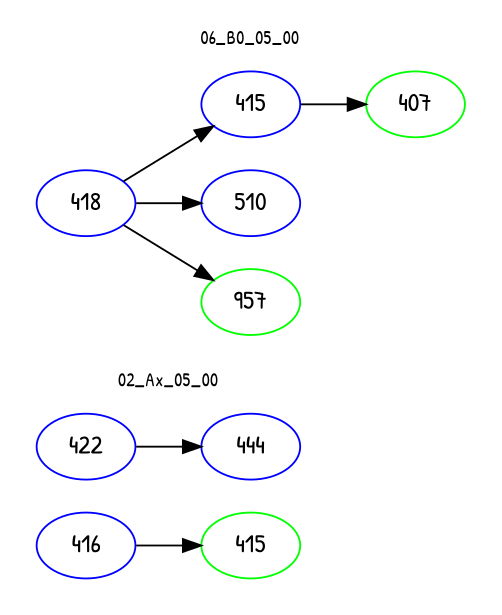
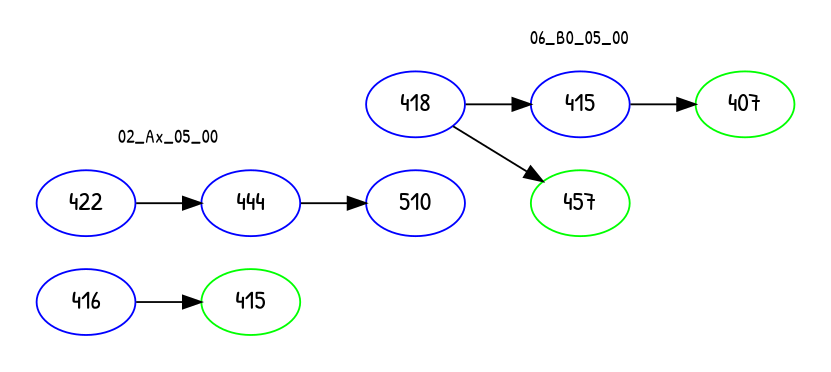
  digraph {
    fontname="Patrick Hand"
    rankdir=LR
    node [color=blue fontname="Patrick Hand"]
    edge [color=black fontname="Patrick Hand"]
    n1 [label=422]
    n2 [label=416]
    n3 [label=444]
    n4 [color=green label=415]
    n5 [label=418]
-   n6 [color=green label=957]
+   n6 [color=green label=457]
    n7 [label=510]
    n8 [label=415]
    n9 [color=green label=407]
    subgraph cluster_1 {
      color=white
      fontsize=10
      label="02_Ax_05_00"
      n1
      n2
      n3
      n4
    }
    subgraph cluster_2 {
      color=white
      fontsize=10
      label="06_B0_05_00"
      n5
      n6
      n7
      n8
      n9
    }
    n1 -> n3
    n2 -> n4
    n5 -> n6
-   n5 -> n7
+   n3 -> n7
    n5 -> n8
    n8 -> n9
  }
